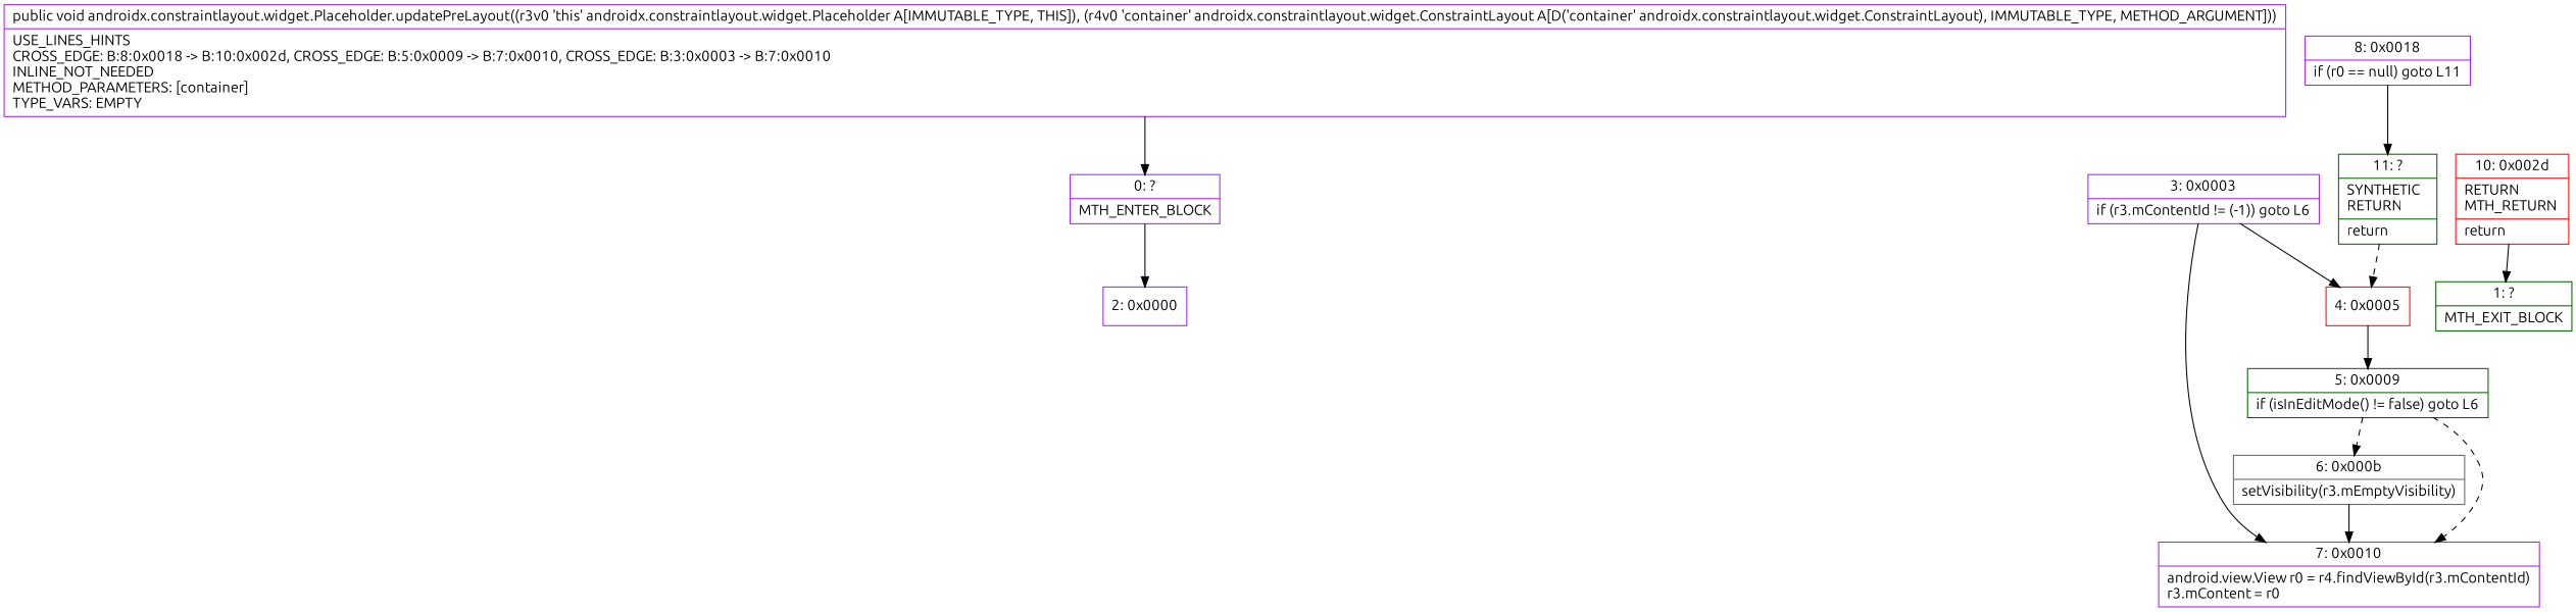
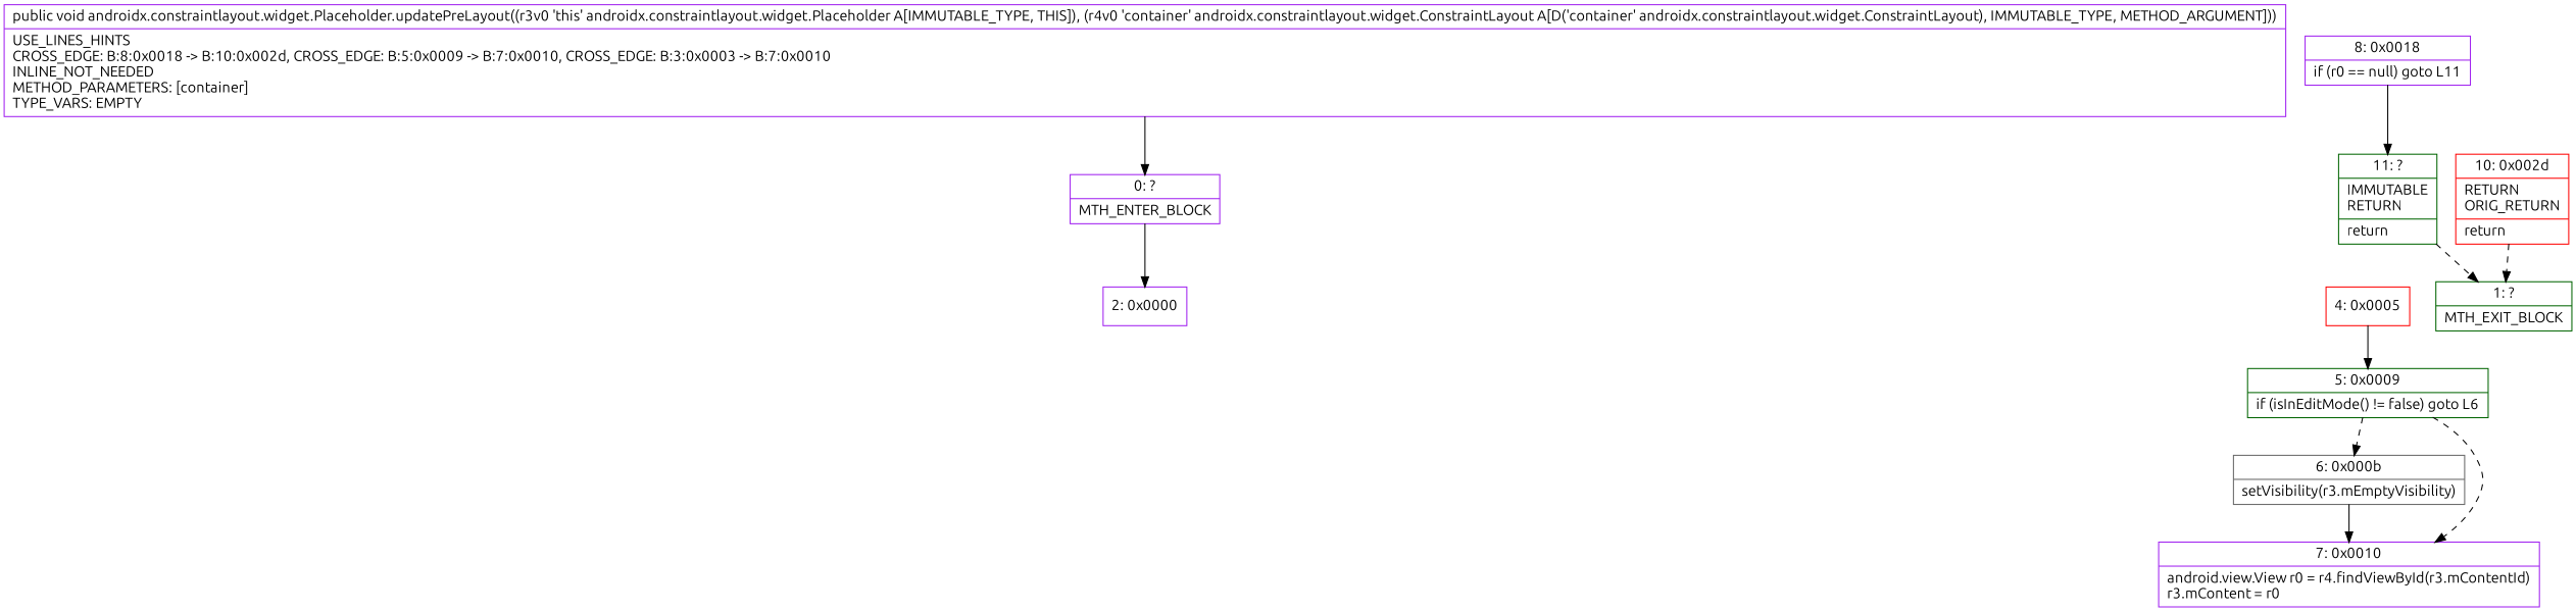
  digraph {
    fontname=Ubuntu
    node [color=purple fontname=Ubuntu shape=record]
    edge [fontname=Ubuntu style=solid]
    n1 [label="{0\:\ ?|MTH_ENTER_BLOCK\l}"]
    n2 [label="{2\:\ 0x0000}"]
-   n3 [label="{3\:\ 0x0003|if (r3.mContentId != (\-1)) goto L6\l}"]
    n4 [color=red label="{4\:\ 0x0005}"]
    n5 [label="{7\:\ 0x0010|android.view.View r0 = r4.findViewById(r3.mContentId)\lr3.mContent = r0\l}"]
    n6 [color=darkgreen label="{5\:\ 0x0009|if (isInEditMode() != false) goto L6\l}"]
    n7 [color=gray40 label="{6\:\ 0x000b|setVisibility(r3.mEmptyVisibility)\l}"]
    n8 [label="{8\:\ 0x0018|if (r0 == null) goto L11\l}"]
-   n9 [color=darkgreen label="{11\:\ ?|SYNTHETIC\lRETURN\l|return\l}"]
+   n9 [color=darkgreen label="{11\:\ ?|IMMUTABLE\lRETURN\l|return\l}"]
    n10 [color=darkgreen label="{1\:\ ?|MTH_EXIT_BLOCK\l}"]
-   n11 [color=red label="{10\:\ 0x002d|RETURN\lMTH_RETURN\l|return\l}"]
+   n11 [color=red label="{10\:\ 0x002d|RETURN\lORIG_RETURN\l|return\l}"]
    n12 [label="{public void androidx.constraintlayout.widget.Placeholder.updatePreLayout((r3v0 'this' androidx.constraintlayout.widget.Placeholder A[IMMUTABLE_TYPE, THIS]), (r4v0 'container' androidx.constraintlayout.widget.ConstraintLayout A[D('container' androidx.constraintlayout.widget.ConstraintLayout), IMMUTABLE_TYPE, METHOD_ARGUMENT]))  | USE_LINES_HINTS\lCROSS_EDGE: B:8:0x0018 \-\> B:10:0x002d, CROSS_EDGE: B:5:0x0009 \-\> B:7:0x0010, CROSS_EDGE: B:3:0x0003 \-\> B:7:0x0010\lINLINE_NOT_NEEDED\lMETHOD_PARAMETERS: [container]\lTYPE_VARS: EMPTY\l}"]
    n1 -> n2
-   n3 -> n4
-   n3 -> n5
    n4 -> n6
    n6 -> n5 [style=dashed]
    n6 -> n7 [style=dashed]
    n7 -> n5
    n8 -> n9
-   n9 -> n4 [style=dashed]
-   n11 -> n10
+   n9 -> n10 [style=dashed]
+   n11 -> n10 [style=dashed]
    n12 -> n1
  }
